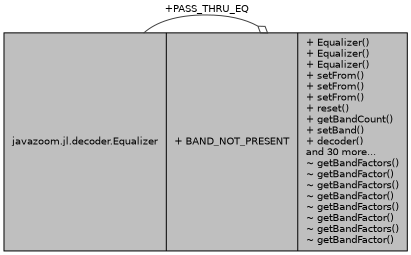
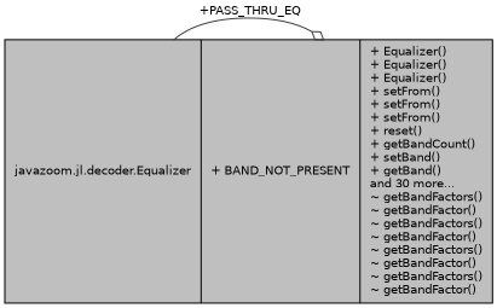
  digraph {
    rankdir=LR
-   n1 [color=black fillcolor=grey75 fontcolor=black fontname=Helvetica fontsize=10 height=0.2 label="{javazoom.jl.decoder.Equalizer\n|+ BAND_NOT_PRESENT\l|+ Equalizer()\l+ Equalizer()\l+ Equalizer()\l+ setFrom()\l+ setFrom()\l+ setFrom()\l+ reset()\l+ getBandCount()\l+ setBand()\l+ decoder()\land 30 more...\l~ getBandFactors()\l~ getBandFactor()\l~ getBandFactors()\l~ getBandFactor()\l~ getBandFactors()\l~ getBandFactor()\l~ getBandFactors()\l~ getBandFactor()\l}" shape=record style=filled width=0.4]
+   n1 [color=black fillcolor=grey75 fontcolor=black fontname=Helvetica fontsize=10 height=0.2 label="{javazoom.jl.decoder.Equalizer\n|+ BAND_NOT_PRESENT\l|+ Equalizer()\l+ Equalizer()\l+ Equalizer()\l+ setFrom()\l+ setFrom()\l+ setFrom()\l+ reset()\l+ getBandCount()\l+ setBand()\l+ getBand()\land 30 more...\l~ getBandFactors()\l~ getBandFactor()\l~ getBandFactors()\l~ getBandFactor()\l~ getBandFactors()\l~ getBandFactor()\l~ getBandFactors()\l~ getBandFactor()\l}" shape=record style=filled width=0.4]
    n1 -> n1 [arrowhead=odiamond color=grey25 fontname=Helvetica fontsize=10 label=" +PASS_THRU_EQ" labelfontname=Helvetica labelfontsize=10 style=solid]
  }
